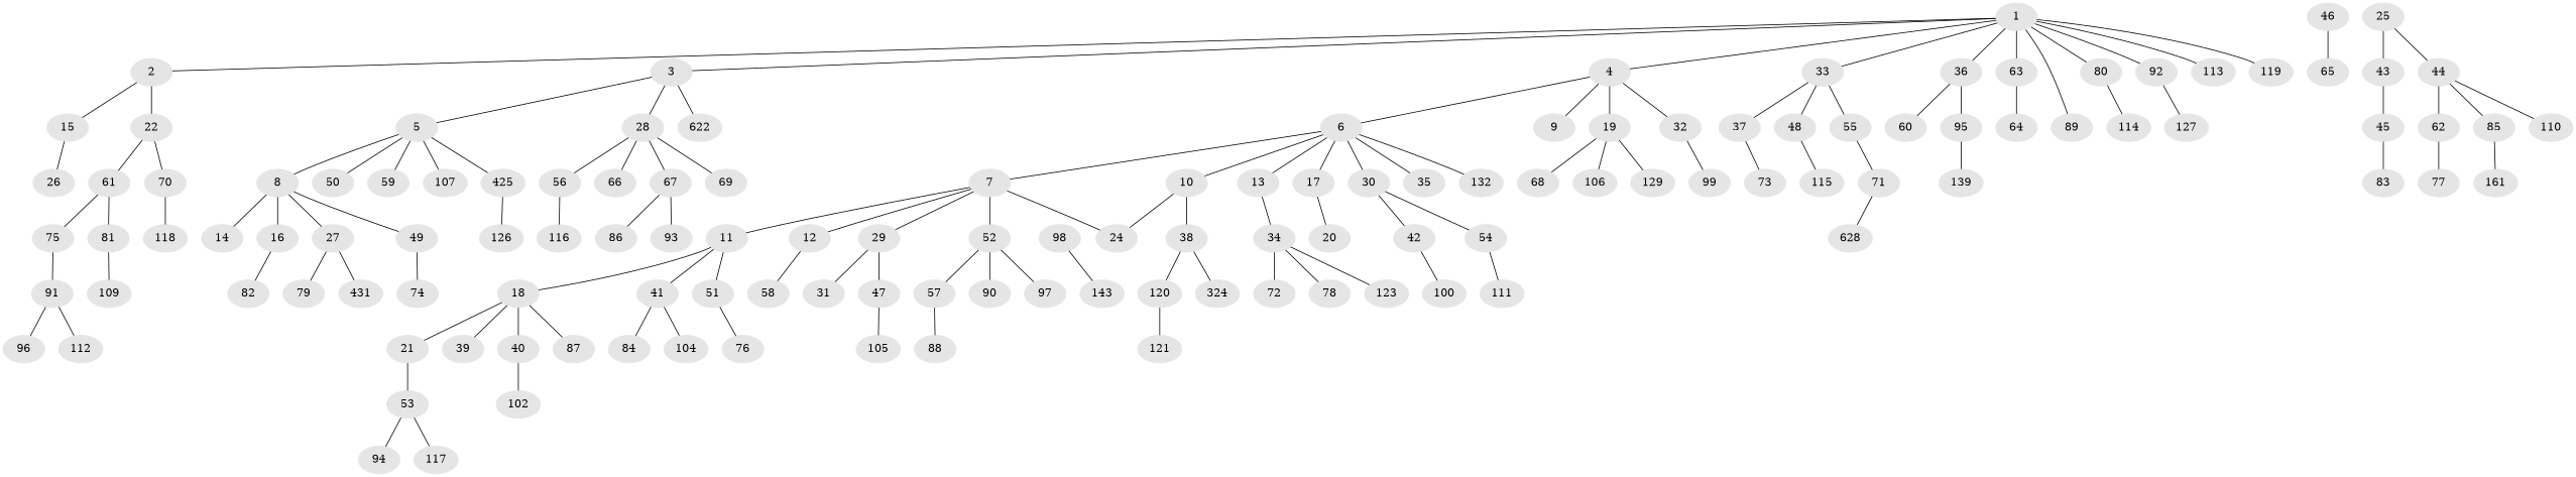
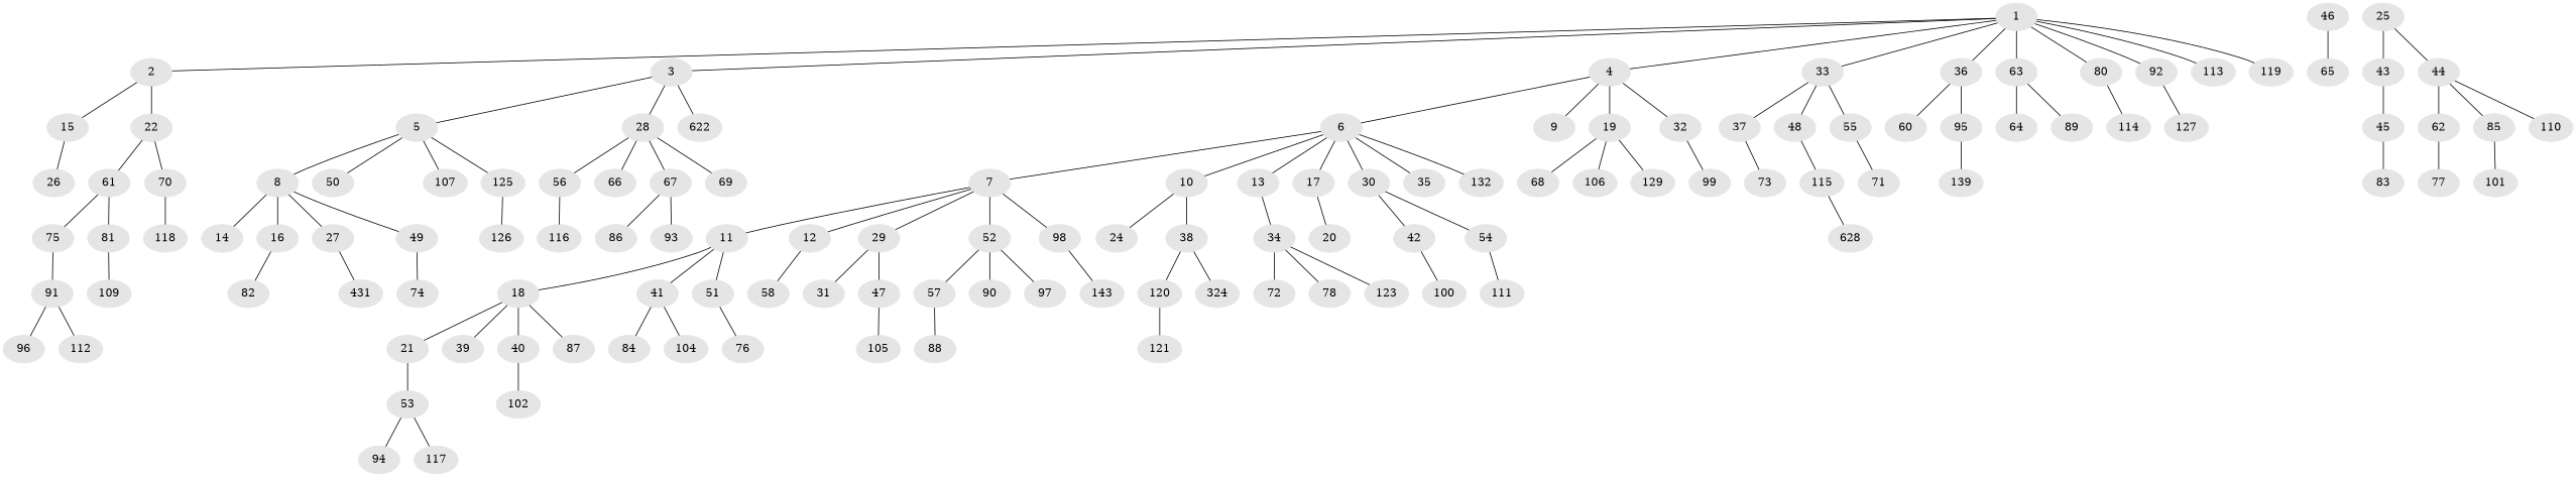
  graph {
    node [color=gray90 style=filled]
    1
    2
    3
    4
    33
    36
    63
    80
    89
    92
    113
    119
    15
    22
    5
    28
    n17 [label=622]
    6
    9
    19
    32
    37
    48
    55
    60
    95
    64
    114
    127
    26
    61
    70
    8
    50
-   59
    107
-   125 [label=425]
+   125
    56
    66
    67
    69
    7
    10
    13
    17
    30
    35
    132
    68
    106
    129
    99
    14
    16
    27
    49
    126
    11
    12
    29
    52
    98
    24
    38
    34
    20
    42
    54
    18
    41
    51
    58
    31
    47
    57
    90
    97
    n78 [label=143]
    82
-   79
    n81 [label=431]
    74
    120
    n84 [label=324]
    21
    39
    40
    87
    84
    104
    76
    72
    78
    123
    46
    65
    53
    102
    94
    117
    75
    81
    118
    25
    43
    44
    45
    62
    85
    110
    116
    86
    93
    105
    100
    111
    73
    115
    71
    n120 [label=139]
    121
    83
    77
-   101 [label=161]
+   101
    88
    n126 [label=628]
    91
    109
    96
    112
    1 -- 2
    1 -- 3
    1 -- 4
    1 -- 33
    1 -- 36
    1 -- 63
    1 -- 80
-   1 -- 89
+   63 -- 89
    1 -- 92
    1 -- 113
    1 -- 119
    2 -- 15
    2 -- 22
    3 -- 5
    3 -- 28
    3 -- n17
    4 -- 6
    4 -- 9
    4 -- 19
    4 -- 32
    33 -- 37
    33 -- 48
    33 -- 55
    36 -- 60
    36 -- 95
    63 -- 64
    80 -- 114
    92 -- 127
    15 -- 26
    22 -- 61
    22 -- 70
    5 -- 8
    5 -- 50
-   5 -- 59
    5 -- 107
    5 -- 125
    28 -- 56
    28 -- 66
    28 -- 67
    28 -- 69
    6 -- 7
    6 -- 10
    6 -- 13
    6 -- 17
    6 -- 30
    6 -- 35
    6 -- 132
    19 -- 68
    19 -- 106
    19 -- 129
    32 -- 99
    37 -- 73
    48 -- 115
    55 -- 71
    95 -- n120
    61 -- 75
    61 -- 81
    70 -- 118
    8 -- 14
    8 -- 16
    8 -- 27
    8 -- 49
    125 -- 126
    56 -- 116
    67 -- 86
    67 -- 93
    7 -- 11
    7 -- 12
    7 -- 29
    7 -- 52
-   7 -- 24
+   7 -- 98
    10 -- 24
    10 -- 38
    13 -- 34
    17 -- 20
    30 -- 42
    30 -- 54
    16 -- 82
-   27 -- 79
    27 -- n81
    49 -- 74
    11 -- 18
    11 -- 41
    11 -- 51
    12 -- 58
    29 -- 31
    29 -- 47
    52 -- 57
    52 -- 90
    52 -- 97
    98 -- n78
    38 -- 120
    38 -- n84
    34 -- 72
    34 -- 78
    34 -- 123
    42 -- 100
    54 -- 111
    18 -- 21
    18 -- 39
    18 -- 40
    18 -- 87
    41 -- 84
    41 -- 104
    51 -- 76
    47 -- 105
    57 -- 88
    120 -- 121
    21 -- 53
    40 -- 102
    46 -- 65
    53 -- 94
    53 -- 117
    75 -- 91
    81 -- 109
    25 -- 43
    25 -- 44
    43 -- 45
    44 -- 62
    44 -- 85
    44 -- 110
    45 -- 83
    62 -- 77
    85 -- 101
-   71 -- n126
+   115 -- n126
    91 -- 96
    91 -- 112
  }
